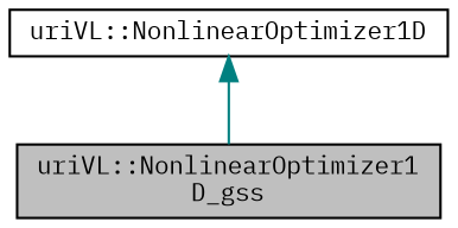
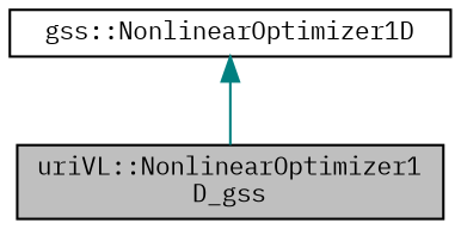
  digraph {
    fontname="IBM Plex Mono"
    node [color=black fontname="IBM Plex Mono" fontsize=10 shape=box style=filled]
    n1 [fillcolor=grey75 fontcolor=black height=0.2 label="uriVL::NonlinearOptimizer1\lD_gss" width=0.4]
-   n2 [fillcolor=white height=0.2 label="uriVL::NonlinearOptimizer1D" width=0.4]
+   n2 [fillcolor=white height=0.2 label="gss::NonlinearOptimizer1D" width=0.4]
    n2 -> n1 [color=teal dir=back fontname="IBM Plex Mono" fontsize=10 labelfontname=Helvetica labelfontsize=10 style=solid]
  }
